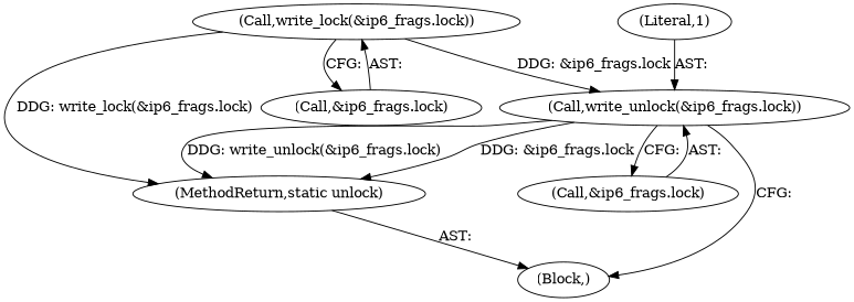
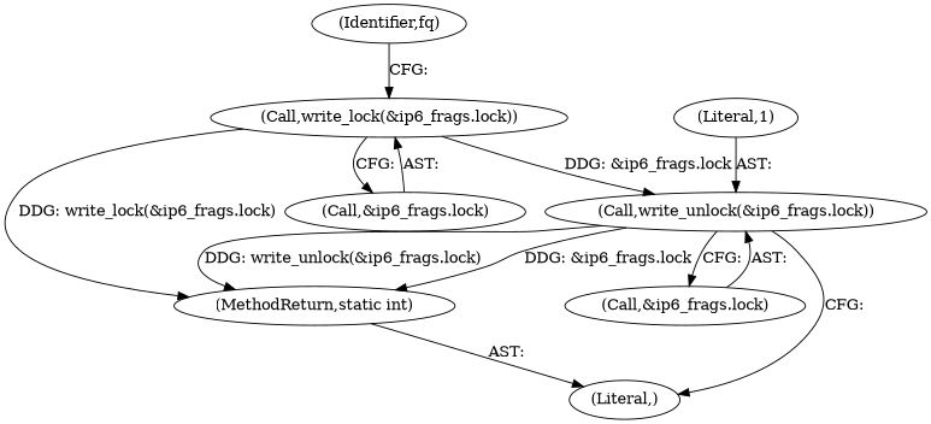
  digraph {
    n1 [label="(Call,write_unlock(&ip6_frags.lock))"]
-   n2 [label="(MethodReturn,static unlock)"]
+   n2 [label="(MethodReturn,static int)"]
    n3 [label="(Call,&ip6_frags.lock)"]
-   n4 [label="(Block,)"]
+   n4 [label="(Literal,)"]
    n5 [label="(Call,write_lock(&ip6_frags.lock))"]
    n6 [label="(Call,&ip6_frags.lock)"]
    n7 [label="(Literal,1)"]
+   n8 [label="(Identifier,fq)"]
    n1 -> n2 [label="DDG: &ip6_frags.lock"]
    n1 -> n2 [label="DDG: write_unlock(&ip6_frags.lock)"]
    n1 -> n3 [label="CFG: "]
    n1 -> n4 [label="CFG: "]
    n2 -> n4 [label="AST: "]
    n3 -> n1 [label="AST: "]
    n5 -> n1 [label="DDG: &ip6_frags.lock"]
    n5 -> n2 [label="DDG: write_lock(&ip6_frags.lock)"]
    n5 -> n6 [label="CFG: "]
    n6 -> n5 [label="AST: "]
    n7 -> n1 [label="AST: "]
+   n8 -> n5 [label="CFG: "]
  }
